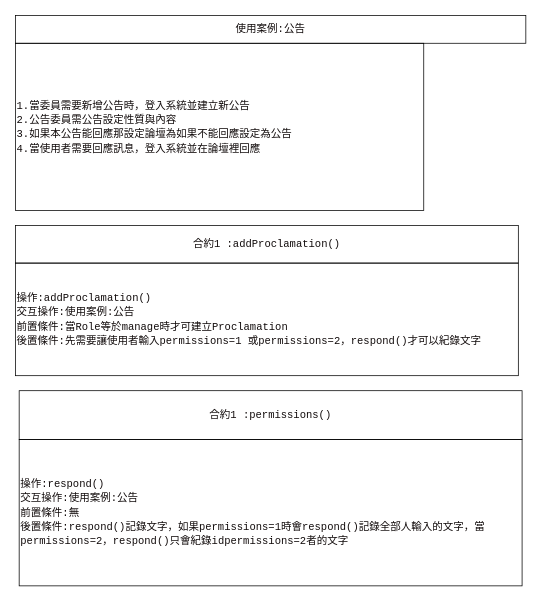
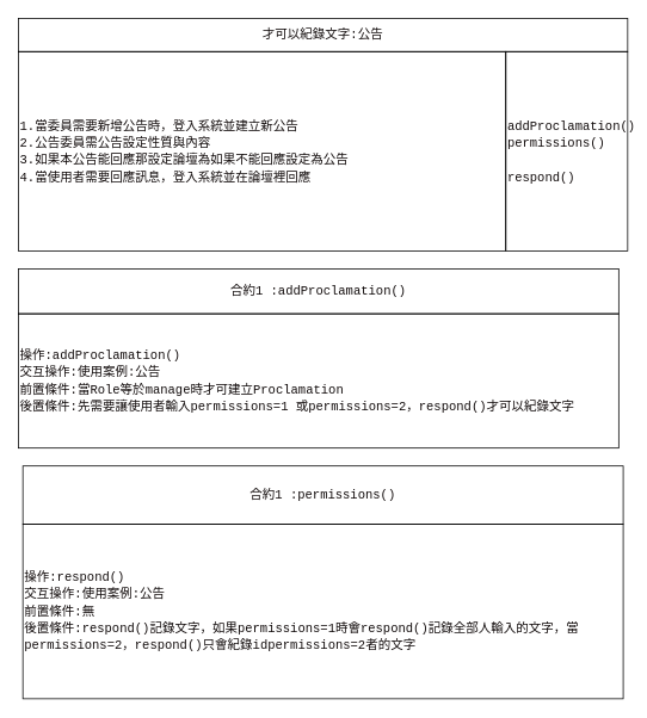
  <mxCell id="0" />
  <mxCell id="1" parent="0" />
  <mxCell id="2" value="" style="group;fontColor=#120c0c;" vertex="1" connectable="0" parent="1"><mxGeometry x="20" width="680" height="260" as="geometry" y="20" /></mxCell>
  <mxCell id="3" value="&lt;div style=&quot;font-family: Consolas, &amp;quot;Courier New&amp;quot;, monospace; font-size: 14px; line-height: 19px;&quot;&gt;&lt;div&gt;1.當委員需要新增公告時，登入系統並建立新公告&lt;/div&gt;&lt;div&gt;2.公告委員需公告設定性質與內容&lt;/div&gt;&lt;div&gt;3.如果本公告能回應那設定論壇為如果不能回應設定為公告&amp;nbsp;&lt;/div&gt;&lt;div&gt;4.當使用者需要回應訊息，登入系統並在論壇裡回應&lt;/div&gt;&lt;/div&gt;" style="rounded=0;whiteSpace=wrap;html=1;fillColor=none;align=left;fontColor=#120c0c;labelBackgroundColor=none;" vertex="1" parent="2"><mxGeometry y="37.143" width="544" height="222.857" as="geometry" /></mxCell>
- <mxCell id="4" value="&lt;span style=&quot;font-family: Consolas, &amp;quot;Courier New&amp;quot;, monospace; font-size: 14px;&quot;&gt;使用案例:公告&lt;/span&gt;" style="rounded=0;whiteSpace=wrap;html=1;fillColor=none;gradientColor=default;strokeColor=default;labelBackgroundColor=none;fontColor=#120c0c;" vertex="1" parent="2"><mxGeometry width="680" height="37.143" as="geometry" /></mxCell>
+ <mxCell id="4" value="&lt;span style=&quot;font-family: Consolas, &amp;quot;Courier New&amp;quot;, monospace; font-size: 14px;&quot;&gt;才可以紀錄文字:公告&lt;/span&gt;" style="rounded=0;whiteSpace=wrap;html=1;fillColor=none;gradientColor=default;strokeColor=default;labelBackgroundColor=none;fontColor=#120c0c;" vertex="1" parent="2"><mxGeometry width="680" height="37.143" as="geometry" /></mxCell>
+ <mxCell id="5" value="&lt;div style=&quot;font-family: Consolas, &amp;quot;Courier New&amp;quot;, monospace; font-size: 14px; line-height: 19px;&quot;&gt;addProclamation()&lt;/div&gt;&lt;div style=&quot;font-family: Consolas, &amp;quot;Courier New&amp;quot;, monospace; font-size: 14px; line-height: 19px;&quot;&gt;permissions()&lt;/div&gt;&lt;div style=&quot;font-family: Consolas, &amp;quot;Courier New&amp;quot;, monospace; font-size: 14px; line-height: 19px;&quot;&gt;&lt;span style=&quot;&quot;&gt;&amp;nbsp;&lt;/span&gt;&lt;/div&gt;&lt;div style=&quot;font-family: Consolas, &amp;quot;Courier New&amp;quot;, monospace; font-size: 14px; line-height: 19px;&quot;&gt;respond()&lt;/div&gt;" style="rounded=0;whiteSpace=wrap;html=1;strokeColor=default;fillColor=none;gradientColor=default;align=left;labelBackgroundColor=none;fontColor=#120c0c;" vertex="1" parent="2"><mxGeometry x="544" y="37.143" width="136" height="222.857" as="geometry" /></mxCell>
  <mxCell id="6" value="" style="group;fontColor=#120c0c;" vertex="1" connectable="0" parent="1"><mxGeometry x="20" y="300" width="670" height="200" as="geometry" /></mxCell>
  <mxCell id="7" value="&lt;div style=&quot;font-family: Consolas, &amp;quot;Courier New&amp;quot;, monospace; font-size: 14px; line-height: 19px;&quot;&gt;合約1 :addProclamation()&lt;/div&gt;" style="rounded=0;whiteSpace=wrap;html=1;labelBackgroundColor=none;strokeColor=default;fontColor=#120c0c;fillColor=none;gradientColor=default;" vertex="1" parent="6"><mxGeometry width="670" height="50" as="geometry" /></mxCell>
  <mxCell id="8" value="&lt;div style=&quot;font-family: Consolas, &amp;quot;Courier New&amp;quot;, monospace; font-size: 14px; line-height: 19px;&quot;&gt;操作:addProclamation()&lt;/div&gt;&lt;div style=&quot;font-family: Consolas, &amp;quot;Courier New&amp;quot;, monospace; font-size: 14px; line-height: 19px;&quot;&gt;交互操作:使用案例:&lt;span style=&quot;background-color: initial;&quot;&gt;公告&lt;/span&gt;&lt;/div&gt;&lt;div style=&quot;font-family: Consolas, &amp;quot;Courier New&amp;quot;, monospace; font-size: 14px; line-height: 19px;&quot;&gt;前置條件:當Role等於manage時才可建立Proclamation&lt;/div&gt;&lt;div style=&quot;font-family: Consolas, &amp;quot;Courier New&amp;quot;, monospace; font-size: 14px; line-height: 19px;&quot;&gt;後置條件:先需要讓使用者輸入permissions=1 或permissions=2，respond()才可以紀錄文字 &lt;/div&gt;" style="rounded=0;whiteSpace=wrap;html=1;labelBackgroundColor=none;strokeColor=default;fontColor=#120c0c;fillColor=none;gradientColor=default;align=left;" vertex="1" parent="6"><mxGeometry y="50" width="670" height="150" as="geometry" /></mxCell>
  <mxCell id="9" value="" style="group;labelBackgroundColor=none;fontColor=#120c0c;" vertex="1" connectable="0" parent="1"><mxGeometry x="25" y="520" width="670" height="260" as="geometry" /></mxCell>
  <mxCell id="10" value="&lt;div style=&quot;font-family: Consolas, &amp;quot;Courier New&amp;quot;, monospace; font-size: 14px; line-height: 19px;&quot;&gt;合約1 :&lt;span style=&quot;&quot;&gt;permissions&lt;/span&gt;&lt;span style=&quot;&quot;&gt;()&lt;/span&gt;&lt;br&gt;&lt;/div&gt;" style="rounded=0;whiteSpace=wrap;html=1;labelBackgroundColor=none;strokeColor=default;fontColor=#120c0c;fillColor=none;gradientColor=default;" vertex="1" parent="9"><mxGeometry width="670" height="65" as="geometry" /></mxCell>
  <mxCell id="11" value="&lt;div style=&quot;font-family: Consolas, &amp;quot;Courier New&amp;quot;, monospace; font-size: 14px; line-height: 19px;&quot;&gt;&lt;div style=&quot;line-height: 19px;&quot;&gt;&lt;div style=&quot;line-height: 19px;&quot;&gt;操作:respond()&lt;/div&gt;&lt;div style=&quot;line-height: 19px;&quot;&gt;交互操作:使用案例:公告&lt;/div&gt;&lt;div style=&quot;line-height: 19px;&quot;&gt;前置條件:無&lt;/div&gt;&lt;div style=&quot;line-height: 19px;&quot;&gt;後置條件:respond()記錄文字，如果permissions=1時會respond()記錄全部人輸入的文字，當permissions=2，respond()只會紀錄idpermissions=2者的文字&lt;/div&gt;&lt;/div&gt;&lt;/div&gt;" style="rounded=0;whiteSpace=wrap;html=1;labelBackgroundColor=none;strokeColor=default;fontColor=#120c0c;fillColor=none;gradientColor=default;align=left;" vertex="1" parent="9"><mxGeometry y="65" width="670" height="195" as="geometry" /></mxCell>
